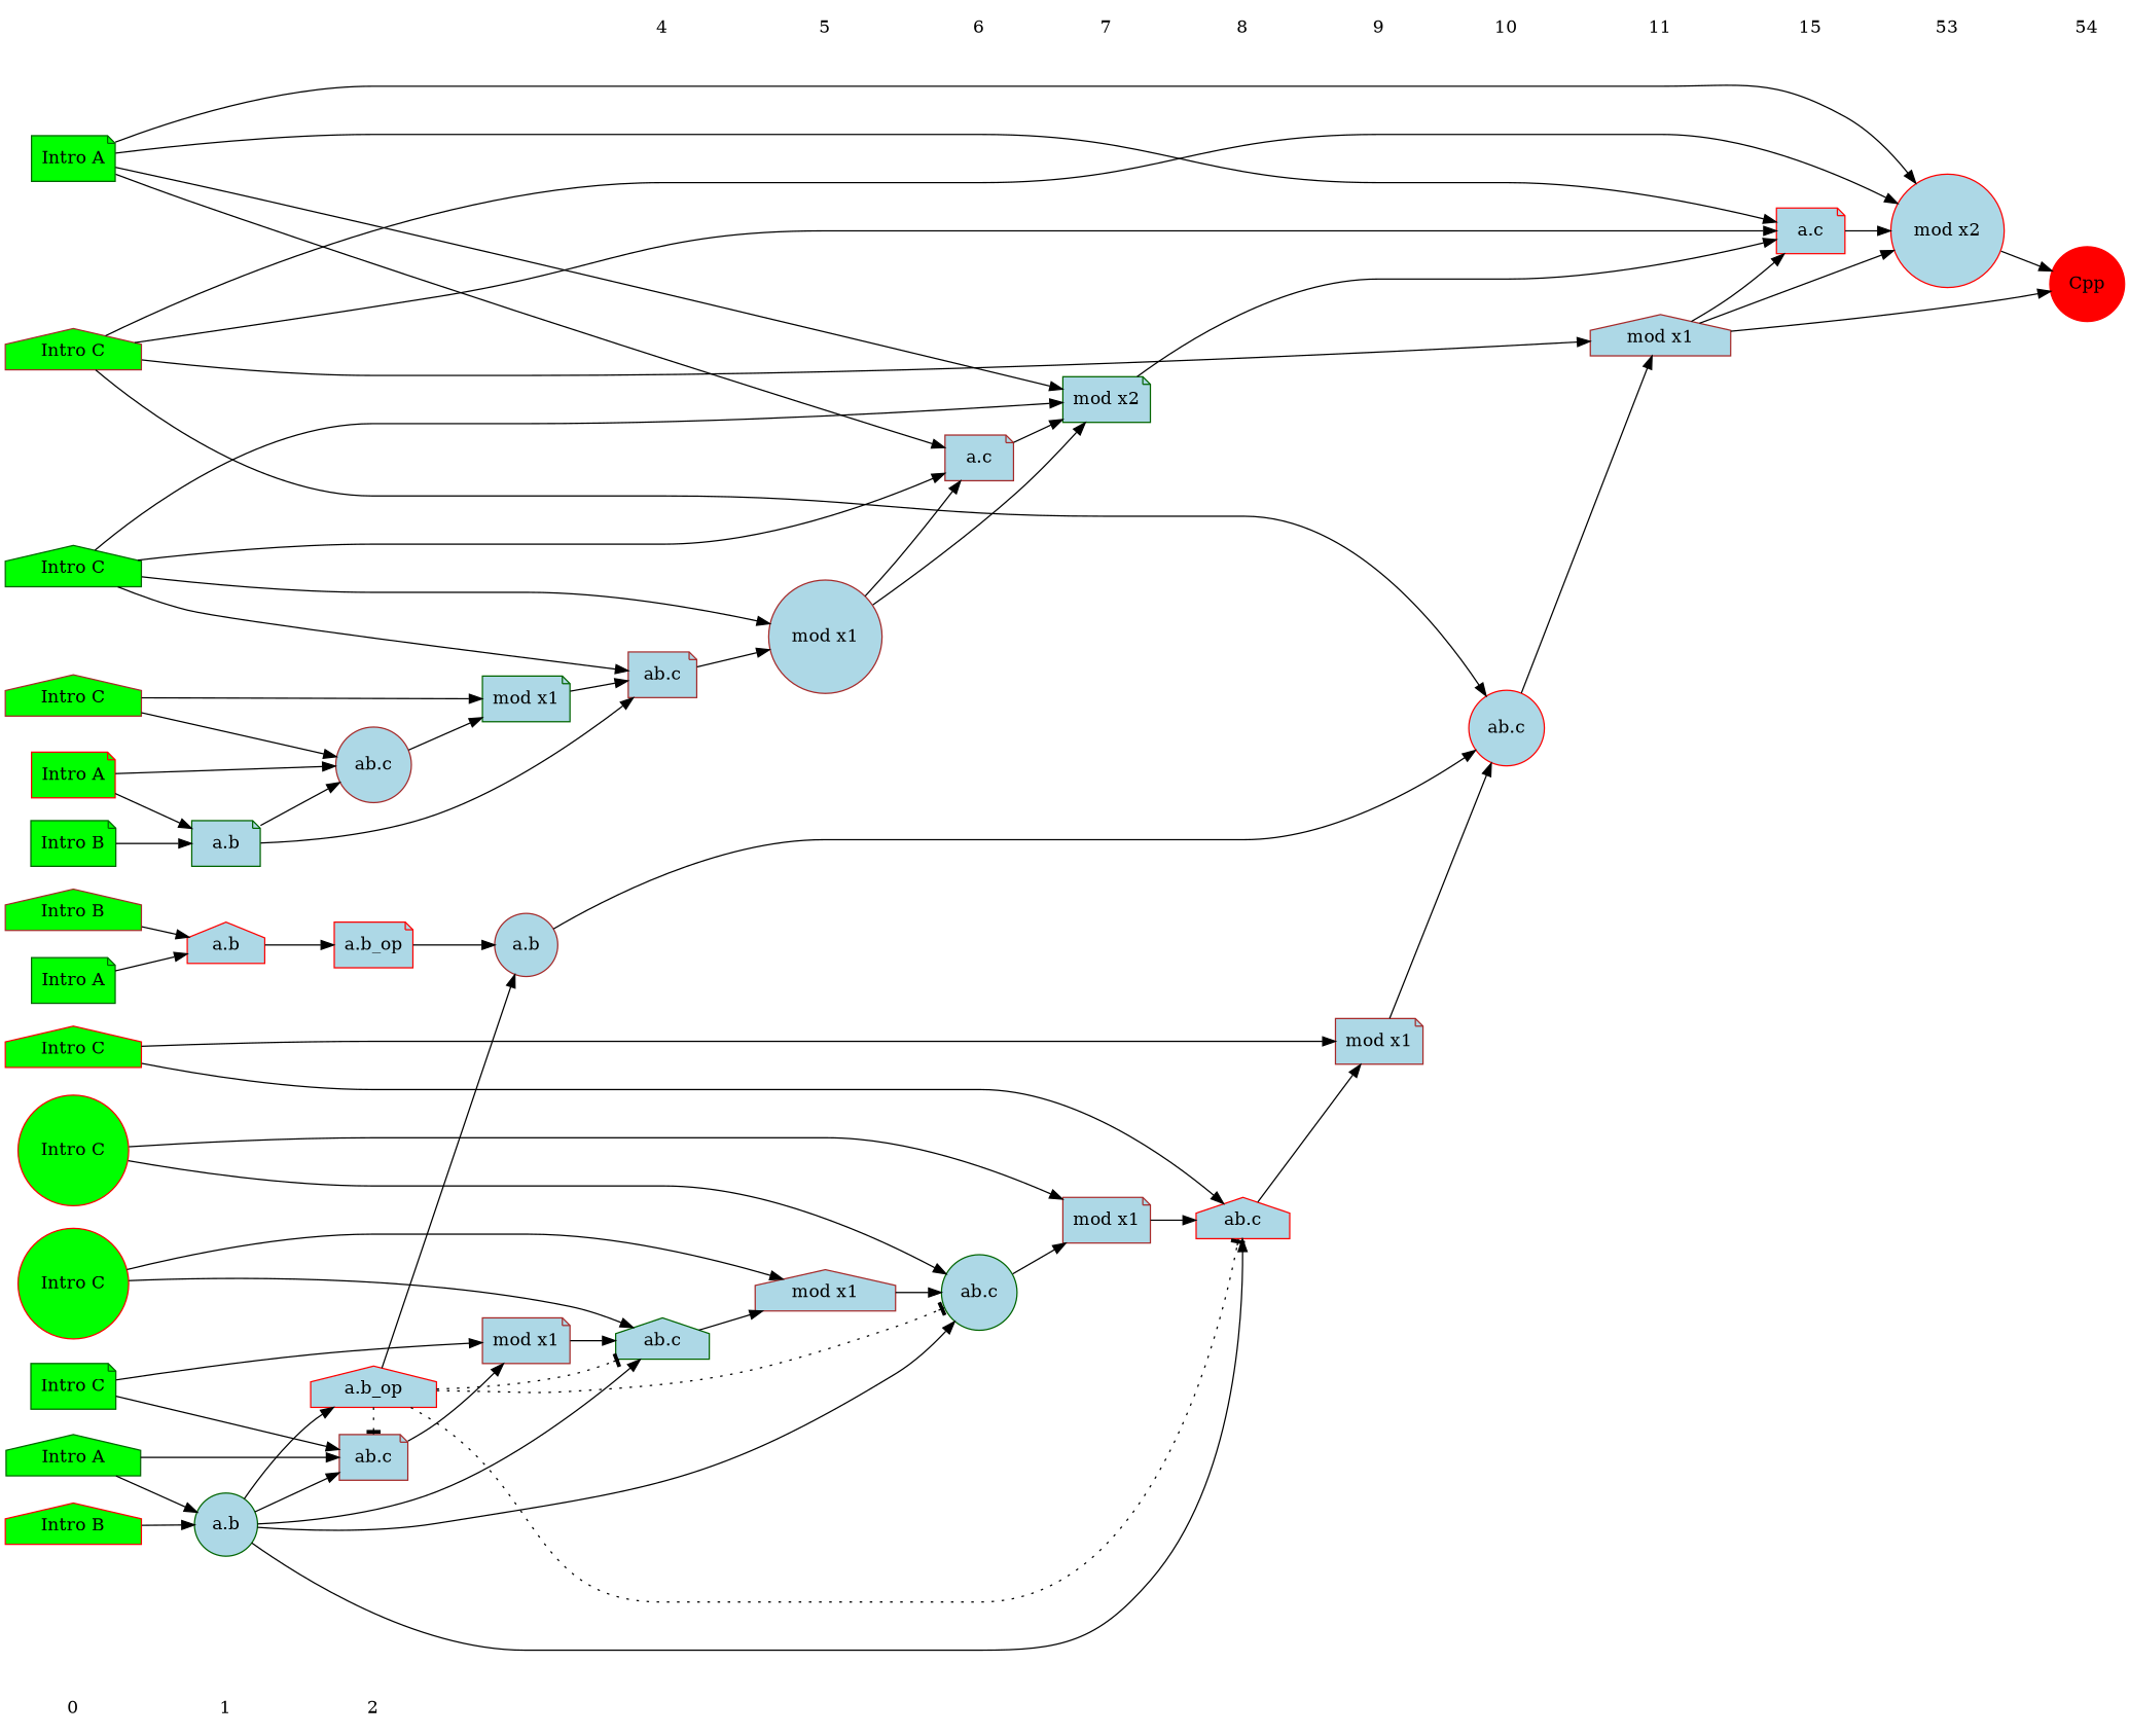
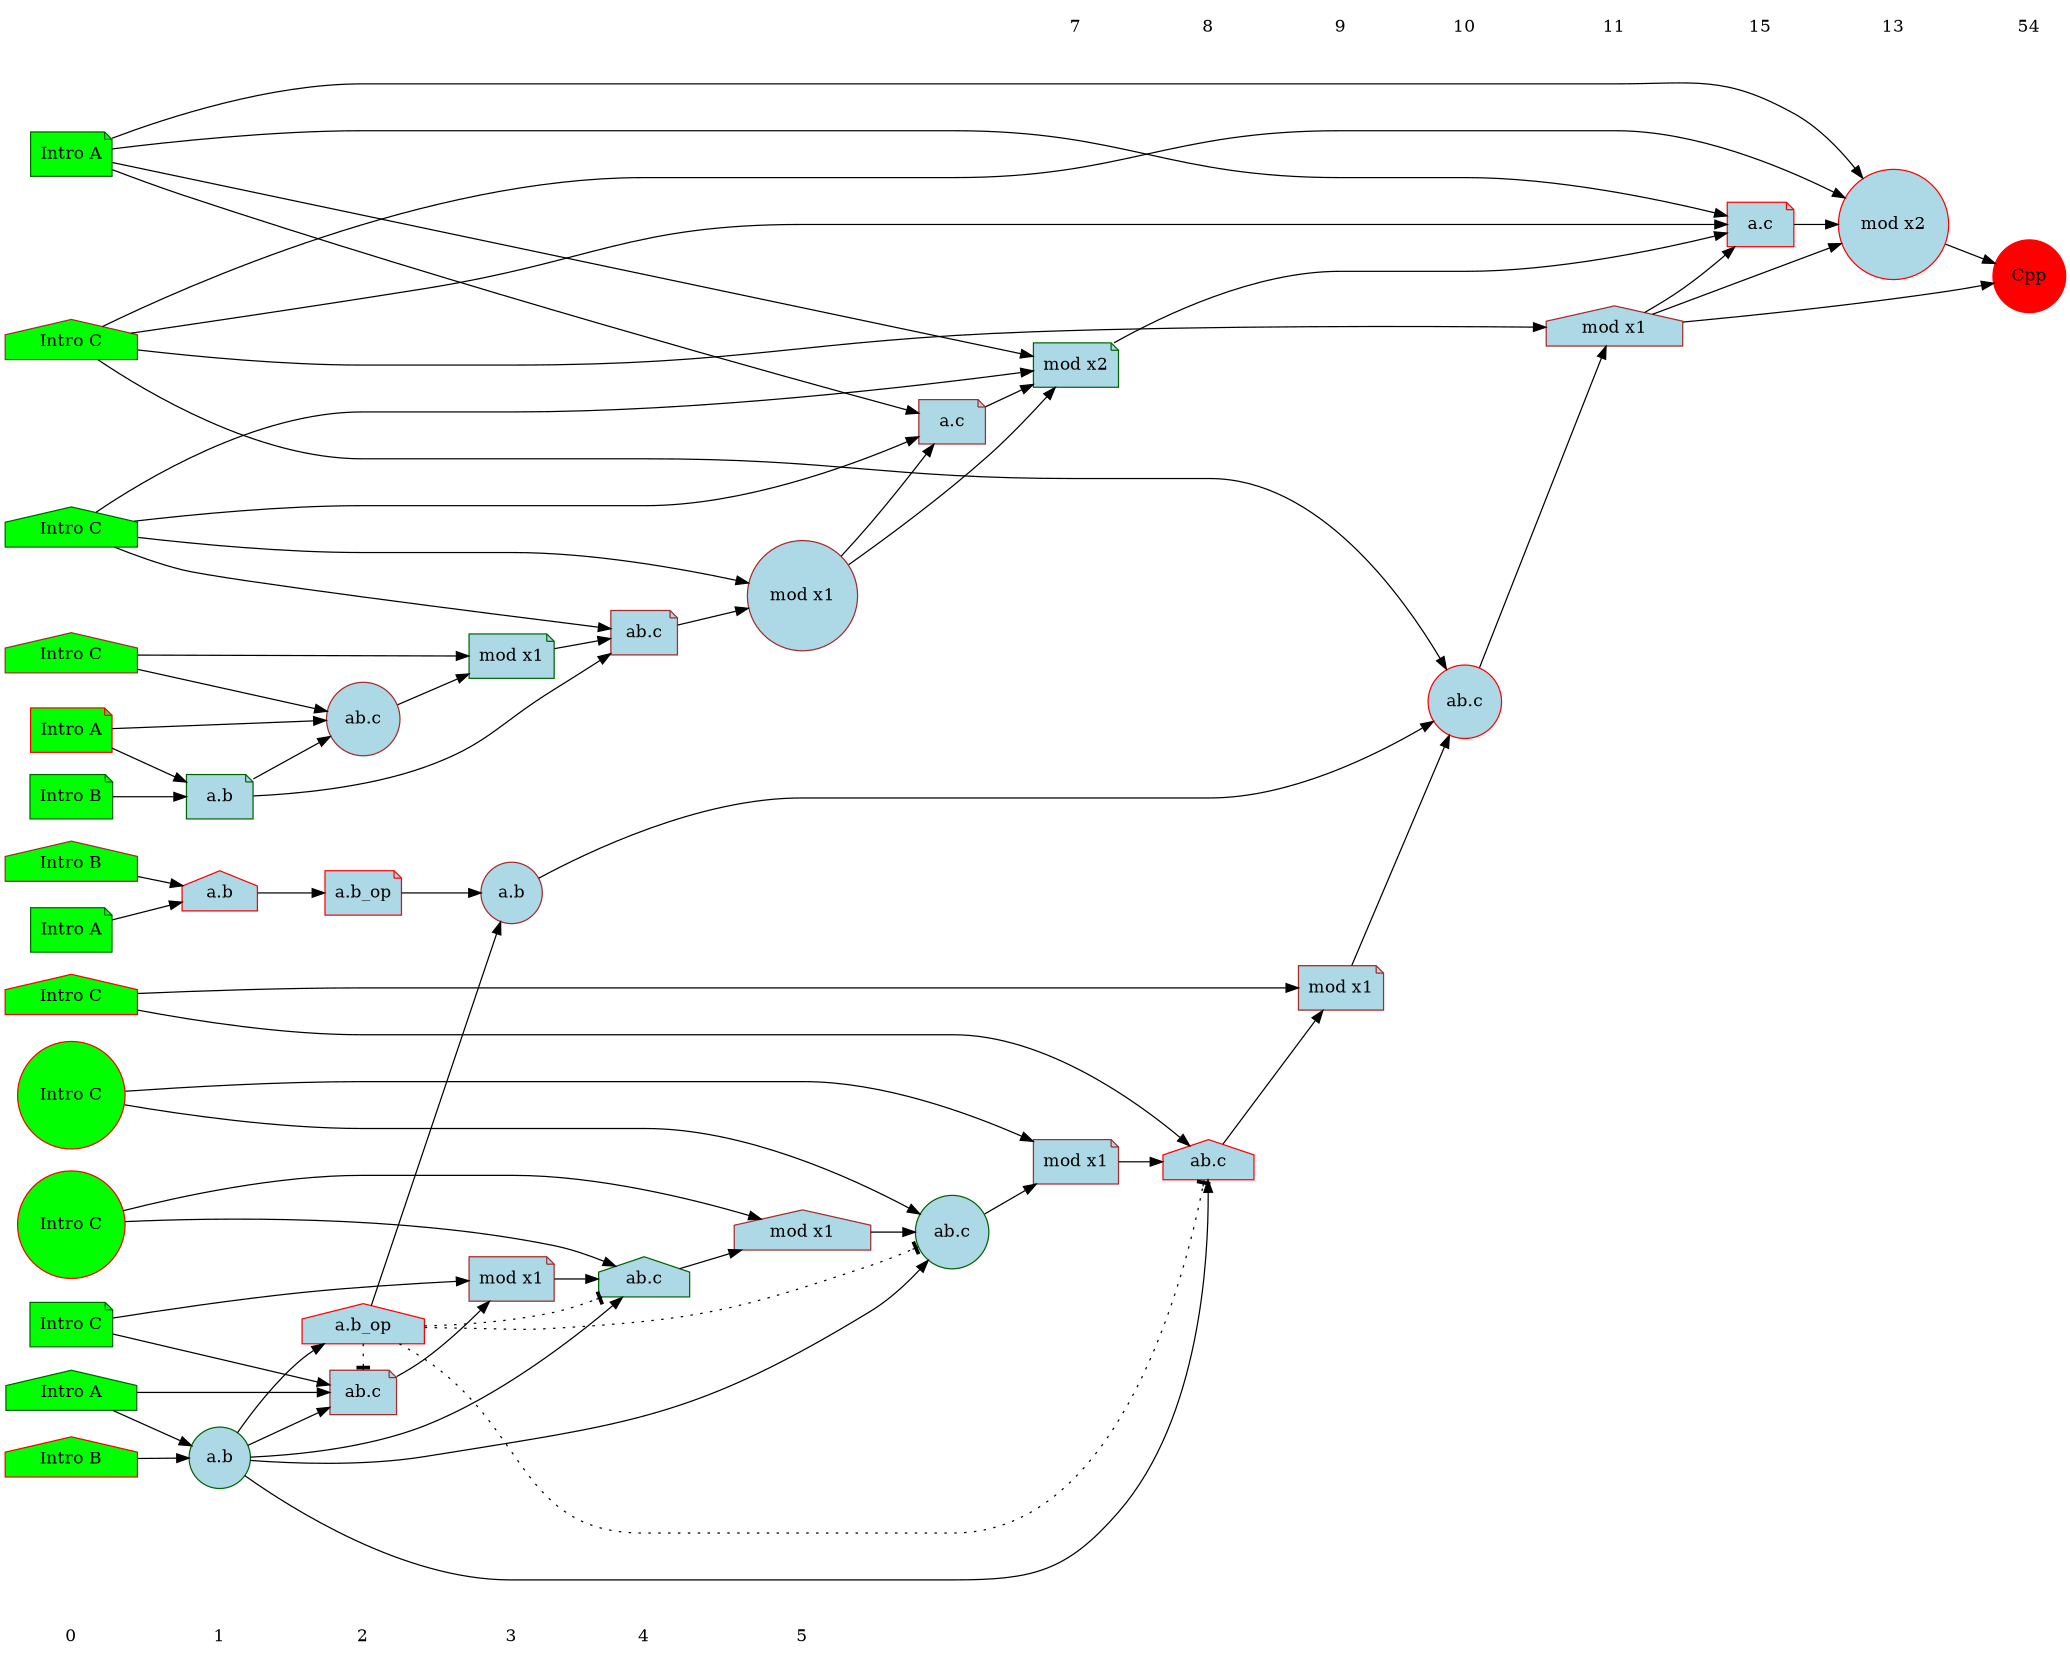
  digraph {
    rankdir=LR
    ranksep=.5
    node [color=red shape=note fillcolor=lightblue style=filled]
    0 [color=darkgreen shape=plaintext fillcolor="" style=""]
    n2 [color=darkgreen fillcolor=green label="Intro B"]
    n3 [fillcolor=green label="Intro B" shape=house]
    n4 [color=darkgreen fillcolor=green label="Intro A"]
    n5 [fillcolor=green label="Intro A"]
    n6 [color=darkgreen fillcolor=green label="Intro A" shape=house]
    n7 [color=brown fillcolor=green label="Intro B" shape=house]
    n8 [color=darkgreen fillcolor=green label="Intro A"]
    n9 [fillcolor=green label="Intro C" shape=circle]
    n10 [color=brown fillcolor=green label="Intro C" shape=house]
    n11 [fillcolor=green label="Intro C" shape=house]
    n12 [color=darkgreen fillcolor=green label="Intro C" shape=house]
    n13 [color=darkgreen fillcolor=green label="Intro C"]
    n14 [color=brown fillcolor=green label="Intro C" shape=house]
    n15 [fillcolor=green label="Intro C" shape=circle]
    1 [shape=plaintext fillcolor="" style=""]
    n17 [color=darkgreen label="a.b" shape=circle]
    n18 [label="a.b" shape=house]
    n19 [color=darkgreen label="a.b"]
    2 [color=darkgreen shape=plaintext fillcolor="" style=""]
    n21 [color=brown label="ab.c"]
    n22 [label="a.b_op"]
    n23 [color=brown label="ab.c" shape=circle]
    n24 [label="a.b_op" shape=house]
+   3 [color=darkgreen shape=plaintext fillcolor="" style=""]
    n26 [color=brown label="mod x1"]
    n27 [color=darkgreen label="mod x1"]
    n28 [color=brown label="a.b" shape=circle]
    4 [shape=plaintext fillcolor="" style=""]
    n30 [color=darkgreen label="ab.c" shape=house]
    n31 [color=brown label="ab.c"]
    5 [color=brown shape=plaintext fillcolor="" style=""]
    n33 [color=brown label="mod x1" shape=house]
    n34 [color=brown label="mod x1" shape=circle]
-   6 [color=darkgreen shape=plaintext fillcolor="" style=""]
    n36 [color=darkgreen label="ab.c" shape=circle]
    n37 [color=brown label="a.c"]
    7 [color=brown shape=plaintext fillcolor="" style=""]
    n39 [color=brown label="mod x1"]
    n40 [color=darkgreen label="mod x2"]
    8 [shape=plaintext fillcolor="" style=""]
    n42 [label="ab.c" shape=house]
    9 [color=darkgreen shape=plaintext fillcolor="" style=""]
    n44 [color=brown label="mod x1"]
    10 [color=darkgreen shape=plaintext fillcolor="" style=""]
    n46 [label="ab.c" shape=circle]
    11 [shape=plaintext fillcolor="" style=""]
    n48 [color=brown label="mod x1" shape=house]
    n49 [label=15 shape=plaintext fillcolor="" style=""]
    n50 [label="a.c"]
-   13 [shape=plaintext label=53 fillcolor="" style=""]
+   13 [shape=plaintext fillcolor="" style=""]
    n52 [label="mod x2" shape=circle]
    n53 [label=54 shape=plaintext fillcolor="" style=""]
    n54 [fillcolor=red label=Cpp shape=circle]
    subgraph sub_1 {
      rank=same
      0
      n2
      n3
      n4
      n5
      n6
      n7
      n8
      n9
      n10
      n11
      n12
      n13
      n14
      n15
    }
    subgraph sub_2 {
      rank=same
      1
      n17
      n18
      n19
    }
    subgraph sub_3 {
      rank=same
      2
      n21
      n22
      n23
      n24
    }
    subgraph sub_4 {
      rank=same
+     3
      n26
      n27
      n28
    }
    subgraph sub_5 {
      rank=same
      4
      n30
      n31
    }
    subgraph sub_6 {
      rank=same
      5
      n33
      n34
    }
    subgraph sub_7 {
      rank=same
-     6
      n36
      n37
    }
    subgraph sub_8 {
      rank=same
      7
      n39
      n40
    }
    subgraph sub_9 {
      rank=same
      8
      n42
    }
    subgraph sub_10 {
      rank=same
      9
      n44
    }
    subgraph sub_11 {
      rank=same
      10
      n46
    }
    subgraph sub_12 {
      rank=same
      11
      n48
    }
    subgraph sub_13 {
      rank=same
      n49
      n50
    }
    subgraph sub_14 {
      rank=same
      13
      n52
    }
    subgraph sub_15 {
      rank=same
      n53
      n54
    }
    0 -> 1 [style=invis]
    n2 -> n19
    n3 -> n17
    n4 -> n37
    n4 -> n40
    n4 -> n50
    n4 -> n52
    n5 -> n19
    n5 -> n23
    n6 -> n17
    n6 -> n21
    n7 -> n18
    n8 -> n18
    n9 -> n36
    n9 -> n39
    n10 -> n46
    n10 -> n48
    n10 -> n50
    n10 -> n52
    n11 -> n42
    n11 -> n44
    n12 -> n31
    n12 -> n34
    n12 -> n37
    n12 -> n40
    n13 -> n21
    n13 -> n26
    n14 -> n23
    n14 -> n27
    n15 -> n30
    n15 -> n33
    1 -> 2 [style=invis]
    n17 -> n21
    n17 -> n24
    n17 -> n30
    n17 -> n36
    n17 -> n42
    n18 -> n22
    n19 -> n23
    n19 -> n31
+   2 -> 3 [style=invis]
    n21 -> n26
    n22 -> n28
    n23 -> n27
    n24 -> n21 [arrowhead=tee style=dotted]
    n24 -> n28
    n24 -> n30 [arrowhead=tee style=dotted]
    n24 -> n36 [arrowhead=tee style=dotted]
    n24 -> n42 [arrowhead=tee style=dotted]
+   3 -> 4 [style=invis]
    n26 -> n30
    n27 -> n31
    n28 -> n46
    4 -> 5 [style=invis]
    n30 -> n33
    n31 -> n34
-   5 -> 6 [style=invis]
    n33 -> n36
    n34 -> n37
    n34 -> n40
-   6 -> 7 [style=invis]
    n36 -> n39
    n37 -> n40
    7 -> 8 [style=invis]
    n39 -> n42
    n40 -> n50
    8 -> 9 [style=invis]
    n42 -> n44
    9 -> 10 [style=invis]
    n44 -> n46
    10 -> 11 [style=invis]
    n46 -> n48
    11 -> n49 [style=invis]
    n48 -> n50
    n48 -> n52
    n48 -> n54
    n49 -> 13 [style=invis]
    n50 -> n52
    13 -> n53 [style=invis]
    n52 -> n54
  }
